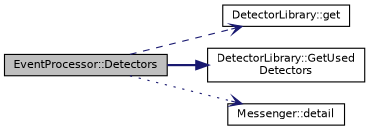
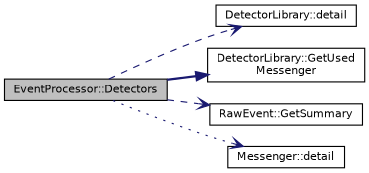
  digraph {
    rankdir=LR
    node [color=black fillcolor=white fontname=Helvetica fontsize=10 shape=record style=filled]
    edge [arrowhead=vee color=midnightblue fontname=Helvetica fontsize=10 labelfontname=Helvetica labelfontsize=10 style=dashed]
    n1 [fillcolor=grey75 fontcolor=black height=0.2 label="EventProcessor::Detectors" width=0.4]
-   n2 [height=0.2 label="DetectorLibrary::get" width=0.4]
-   n3 [height=0.2 label="DetectorLibrary::GetUsed\lDetectors" width=0.4]
+   n2 [height=0.2 label="DetectorLibrary::detail" width=0.4]
+   n3 [height=0.2 label="DetectorLibrary::GetUsed\lMessenger" width=0.4]
+   n4 [height=0.2 label="RawEvent::GetSummary" width=0.4]
    n5 [height=0.2 label="Messenger::detail" width=0.4]
    n1 -> n2
    n1 -> n3 [arrowhead=normal style=bold]
+   n1 -> n4
    n1 -> n5 [style=dotted]
  }
